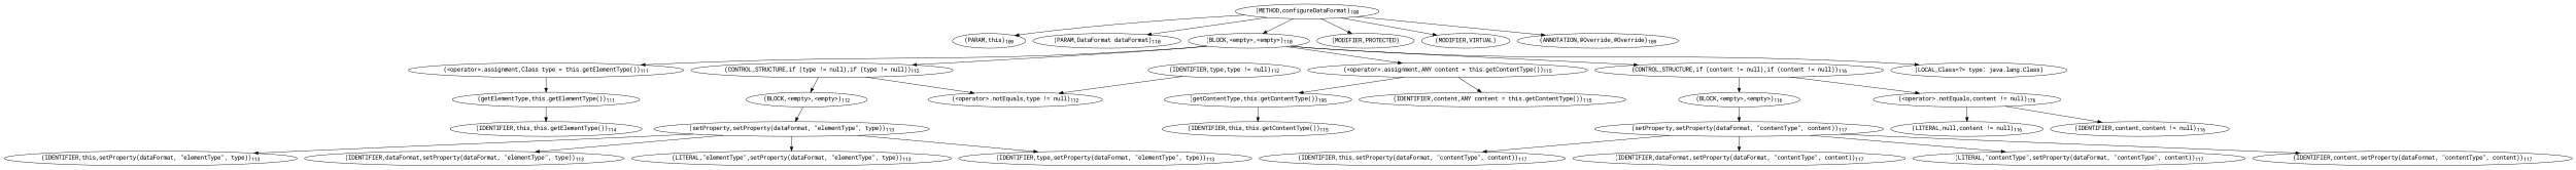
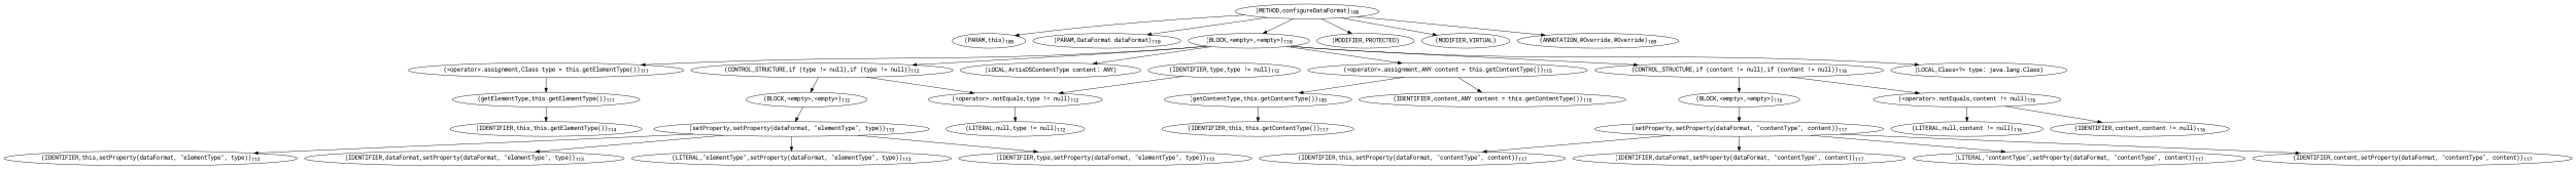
  digraph {
    fontname="Roboto Mono"
    node [fontname="Roboto Mono"]
    edge [fontname="Roboto Mono"]
    n1 [label=<(METHOD,configureDataFormat)<SUB>109</SUB>>]
    n2 [label=<(PARAM,this)<SUB>109</SUB>>]
    n3 [label=<(PARAM,DataFormat dataFormat)<SUB>110</SUB>>]
    n4 [label=<(BLOCK,&lt;empty&gt;,&lt;empty&gt;)<SUB>110</SUB>>]
    n5 [label=<(MODIFIER,PROTECTED)>]
    n6 [label=<(MODIFIER,VIRTUAL)>]
    n7 [label=<(ANNOTATION,@Override,@Override)<SUB>109</SUB>>]
    n8 [label=<(LOCAL,Class&lt;?&gt; type: java.lang.Class)>]
    n9 [label=<(&lt;operator&gt;.assignment,Class type = this.getElementType())<SUB>111</SUB>>]
    n10 [label=<(CONTROL_STRUCTURE,if (type != null),if (type != null))<SUB>112</SUB>>]
+   n11 [label=<(LOCAL,ArtixDSContentType content: ANY)>]
    n12 [label=<(&lt;operator&gt;.assignment,ANY content = this.getContentType())<SUB>115</SUB>>]
    n13 [label=<(CONTROL_STRUCTURE,if (content != null),if (content != null))<SUB>116</SUB>>]
    n14 [label=<(getElementType,this.getElementType())<SUB>111</SUB>>]
    n15 [label=<(&lt;operator&gt;.notEquals,type != null)<SUB>112</SUB>>]
    n16 [label=<(BLOCK,&lt;empty&gt;,&lt;empty&gt;)<SUB>112</SUB>>]
    n17 [label=<(IDENTIFIER,content,ANY content = this.getContentType())<SUB>115</SUB>>]
    n18 [label=<(getContentType,this.getContentType())<SUB>195</SUB>>]
    n19 [label=<(&lt;operator&gt;.notEquals,content != null)<SUB>176</SUB>>]
    n20 [label=<(BLOCK,&lt;empty&gt;,&lt;empty&gt;)<SUB>116</SUB>>]
    n21 [label=<(IDENTIFIER,this,this.getElementType())<SUB>114</SUB>>]
+   n22 [label=<(LITERAL,null,type != null)<SUB>112</SUB>>]
    n23 [label=<(setProperty,setProperty(dataFormat, &quot;elementType&quot;, type))<SUB>113</SUB>>]
    n24 [label=<(IDENTIFIER,type,type != null)<SUB>112</SUB>>]
    n25 [label=<(IDENTIFIER,this,setProperty(dataFormat, &quot;elementType&quot;, type))<SUB>113</SUB>>]
    n26 [label=<(IDENTIFIER,dataFormat,setProperty(dataFormat, &quot;elementType&quot;, type))<SUB>113</SUB>>]
    n27 [label=<(LITERAL,&quot;elementType&quot;,setProperty(dataFormat, &quot;elementType&quot;, type))<SUB>113</SUB>>]
    n28 [label=<(IDENTIFIER,type,setProperty(dataFormat, &quot;elementType&quot;, type))<SUB>113</SUB>>]
-   n29 [label=<(IDENTIFIER,this,this.getContentType())<SUB>115</SUB>>]
+   n29 [label=<(IDENTIFIER,this,this.getContentType())<SUB>117</SUB>>]
    n30 [label=<(IDENTIFIER,content,content != null)<SUB>116</SUB>>]
    n31 [label=<(LITERAL,null,content != null)<SUB>116</SUB>>]
    n32 [label=<(setProperty,setProperty(dataFormat, &quot;contentType&quot;, content))<SUB>117</SUB>>]
    n33 [label=<(IDENTIFIER,this,setProperty(dataFormat, &quot;contentType&quot;, content))<SUB>117</SUB>>]
    n34 [label=<(IDENTIFIER,dataFormat,setProperty(dataFormat, &quot;contentType&quot;, content))<SUB>117</SUB>>]
    n35 [label=<(LITERAL,&quot;contentType&quot;,setProperty(dataFormat, &quot;contentType&quot;, content))<SUB>117</SUB>>]
    n36 [label=<(IDENTIFIER,content,setProperty(dataFormat, &quot;contentType&quot;, content))<SUB>117</SUB>>]
    n1 -> n2
    n1 -> n3
    n1 -> n4
    n1 -> n5
    n1 -> n6
    n1 -> n7
    n4 -> n8
    n4 -> n9
    n4 -> n10
+   n4 -> n11
    n4 -> n12
    n4 -> n13
    n9 -> n14
    n10 -> n15
    n10 -> n16
    n12 -> n17
    n12 -> n18
    n13 -> n19
    n13 -> n20
    n14 -> n21
+   n15 -> n22
    n16 -> n23
    n18 -> n29
    n19 -> n30
    n19 -> n31
    n20 -> n32
    n23 -> n25
    n23 -> n26
    n23 -> n27
    n23 -> n28
    n24 -> n15
    n32 -> n33
    n32 -> n34
    n32 -> n35
    n32 -> n36
  }
